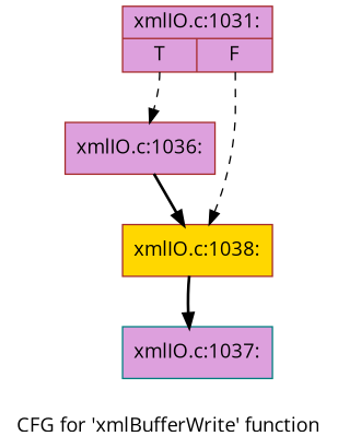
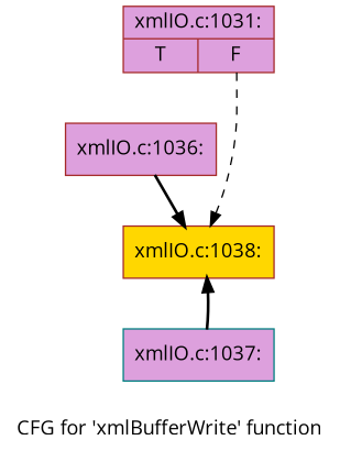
  digraph {
    fontname="Open Sans"
    label="CFG for 'xmlBufferWrite' function"
    node [color=brown fillcolor=plum fontname="Open Sans" shape=record style=filled]
    edge [fontname="Open Sans" style=dashed]
    n1 [label="{xmlIO.c:1031:|{<s0>T|<s1>F}}"]
    n2 [label="{xmlIO.c:1036:}"]
    n3 [fillcolor=gold label="{xmlIO.c:1038:}"]
    n4 [color=teal label="{xmlIO.c:1037:}"]
-   n1 -> n2 [tailport=s0]
    n1 -> n3 [tailport=s1]
    n2 -> n3 [style=bold]
-   n3 -> n4 [style=bold]
+   n4 -> n3 [style=bold]
  }
